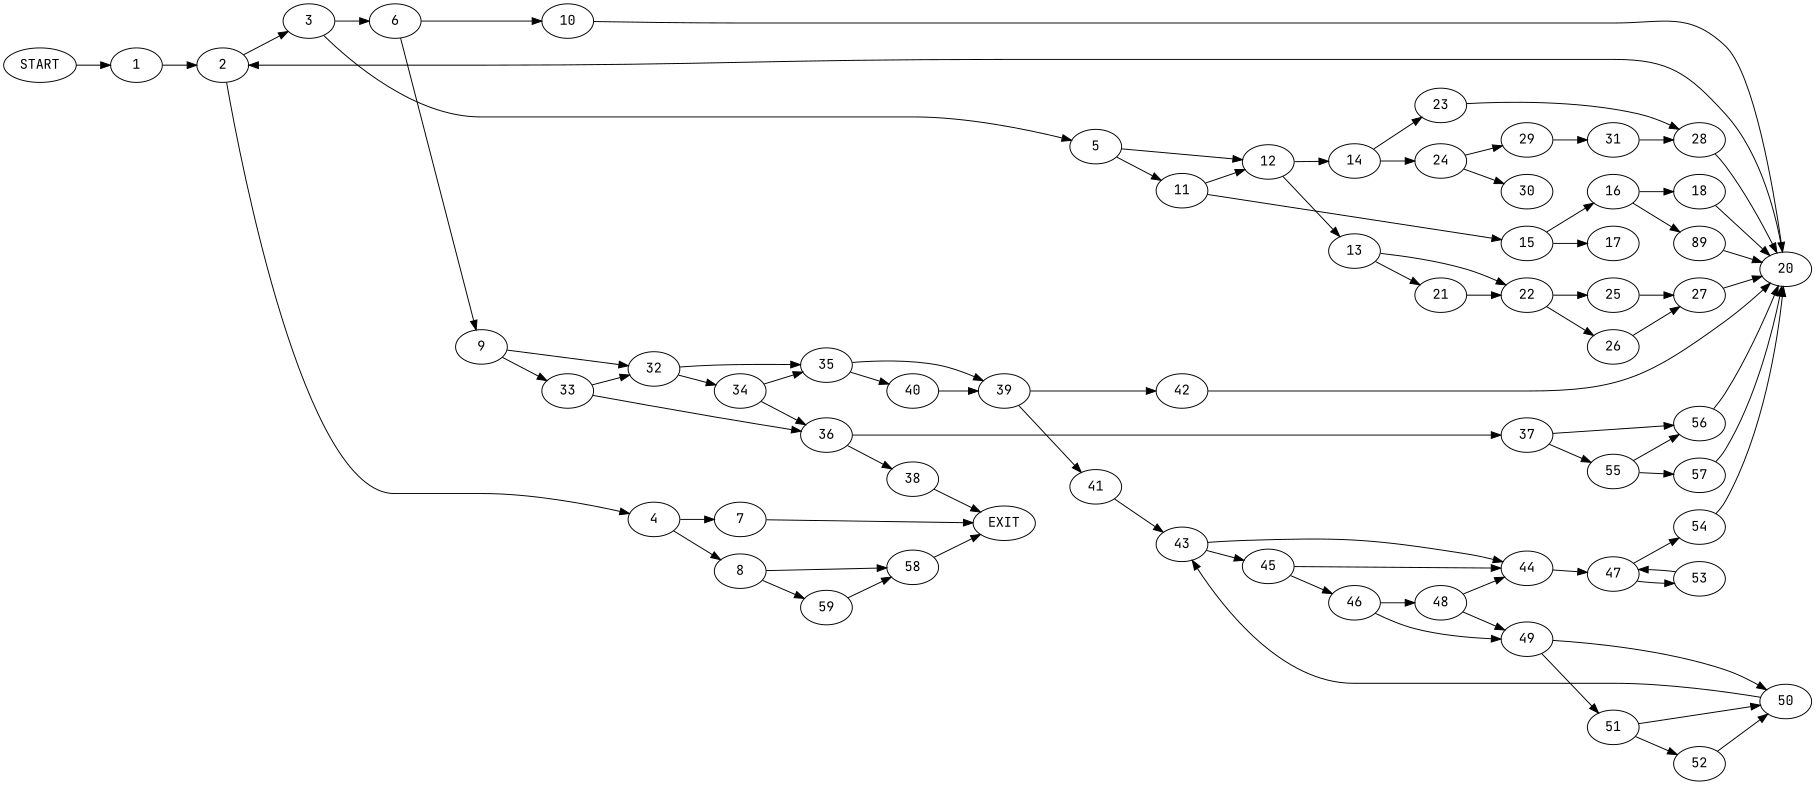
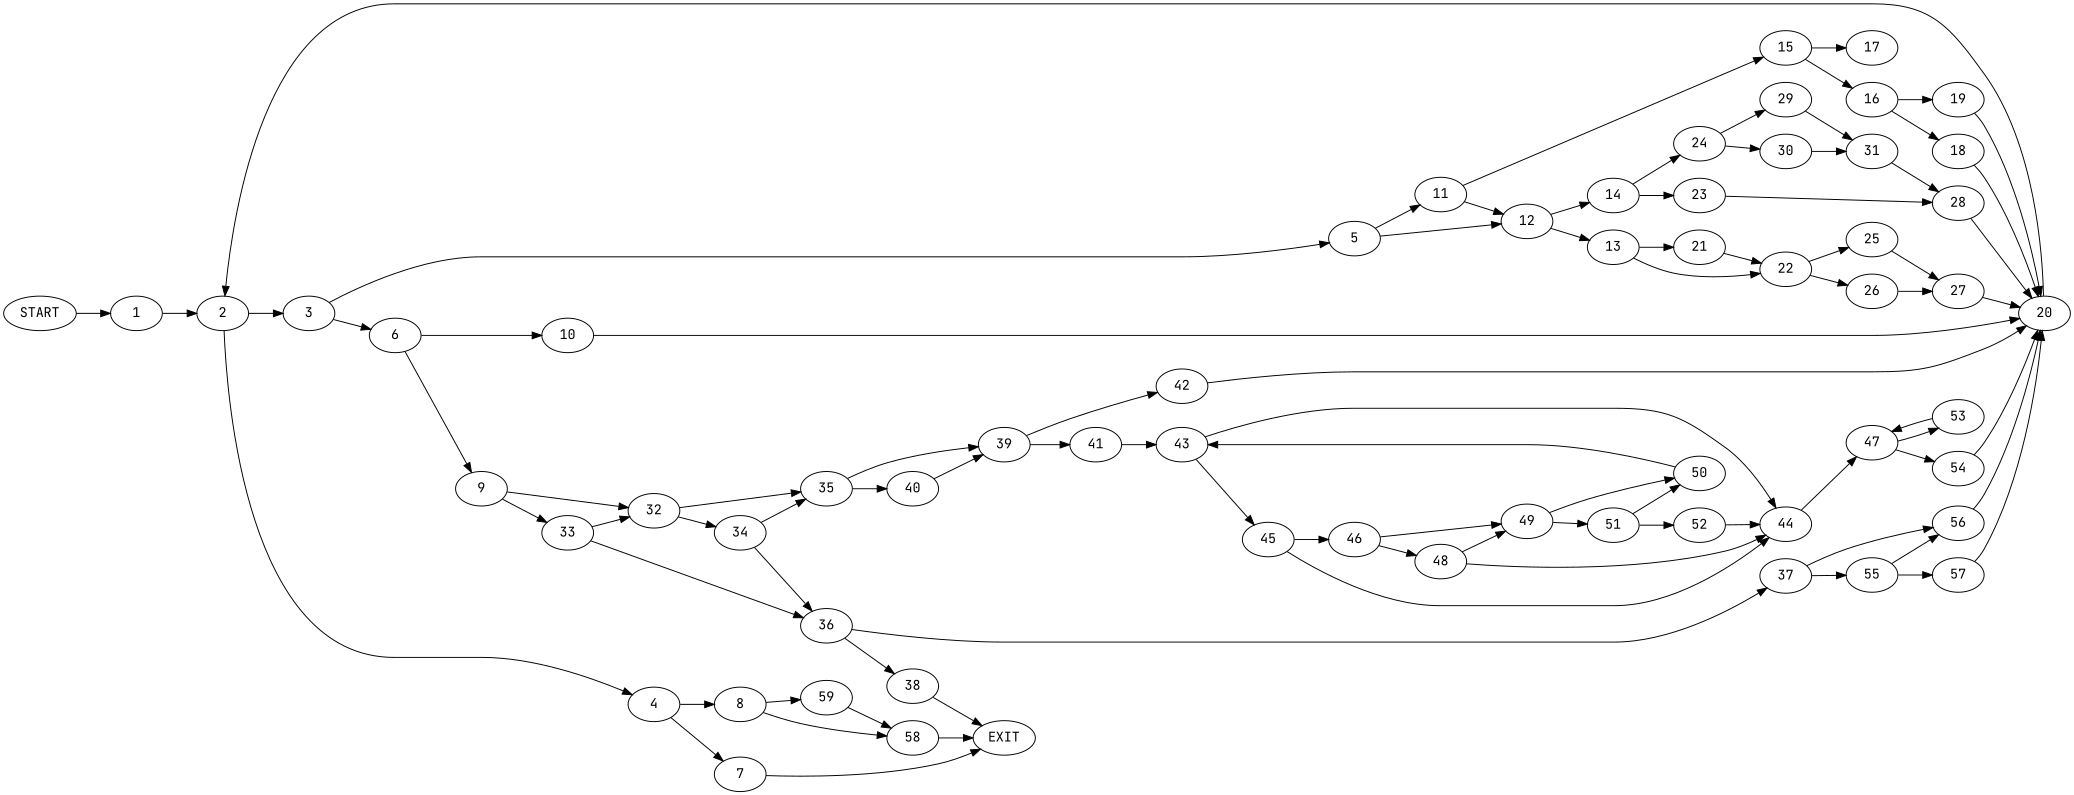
  digraph {
    fontname="JetBrains Mono"
    rankdir=LR
    node [fontname="JetBrains Mono"]
    edge [fontname="JetBrains Mono"]
    n1 [label=START]
    1
    2
    n4 [label=EXIT]
    3
    4
    5
    6
    7
    8
    11
    12
    9
    10
    58
    59
    15
    13
    14
    32
    33
    20
    34
    35
    36
    16
    17
    21
    22
    23
    24
    25
    26
    28
    29
    30
    18
-   19 [label=89]
+   19
    27
    31
    39
    40
    37
    38
    41
    42
    55
    56
    57
    43
    44
    45
    47
    46
    53
    54
    48
    49
    50
    51
    52
    n1 -> 1
    1 -> 2
    2 -> 3
    2 -> 4
    3 -> 5
    3 -> 6
    4 -> 7
    4 -> 8
    5 -> 11
    5 -> 12
    6 -> 9
    6 -> 10
    7 -> n4
    8 -> 58
    8 -> 59
    11 -> 12
    11 -> 15
    12 -> 13
    12 -> 14
    9 -> 32
    9 -> 33
    10 -> 20
    58 -> n4
    59 -> 58
    15 -> 16
    15 -> 17
    13 -> 21
    13 -> 22
    14 -> 23
    14 -> 24
    32 -> 34
    32 -> 35
    33 -> 32
    33 -> 36
    20 -> 2
    34 -> 35
    34 -> 36
    35 -> 39
    35 -> 40
    36 -> 37
    36 -> 38
    16 -> 18
    16 -> 19
    21 -> 22
    22 -> 25
    22 -> 26
    23 -> 28
    24 -> 29
    24 -> 30
    25 -> 27
    26 -> 27
    28 -> 20
    29 -> 31
+   30 -> 31
    18 -> 20
    19 -> 20
    27 -> 20
    31 -> 28
    39 -> 41
    39 -> 42
    40 -> 39
    37 -> 55
    37 -> 56
    38 -> n4
    41 -> 43
    42 -> 20
    55 -> 56
    55 -> 57
    56 -> 20
    57 -> 20
    43 -> 44
    43 -> 45
    44 -> 47
    45 -> 44
    45 -> 46
    47 -> 53
    47 -> 54
    46 -> 48
    46 -> 49
    53 -> 47
    54 -> 20
    48 -> 44
    48 -> 49
    49 -> 50
    49 -> 51
    50 -> 43
    51 -> 50
    51 -> 52
-   52 -> 50
+   52 -> 44
  }
